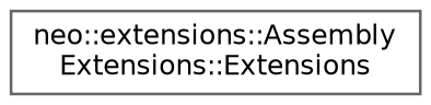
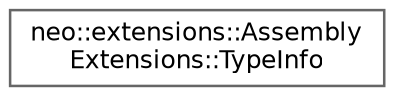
  digraph {
    rankdir=LR
-   n1 [color=grey40 fillcolor=white fontname=Helvetica fontsize=10 height=0.2 label="neo::extensions::Assembly\lExtensions::Extensions" shape=box style=filled width=0.4]
+   n1 [color=grey40 fillcolor=white fontname=Helvetica fontsize=10 height=0.2 label="neo::extensions::Assembly\lExtensions::TypeInfo" shape=box style=filled width=0.4]
  }
